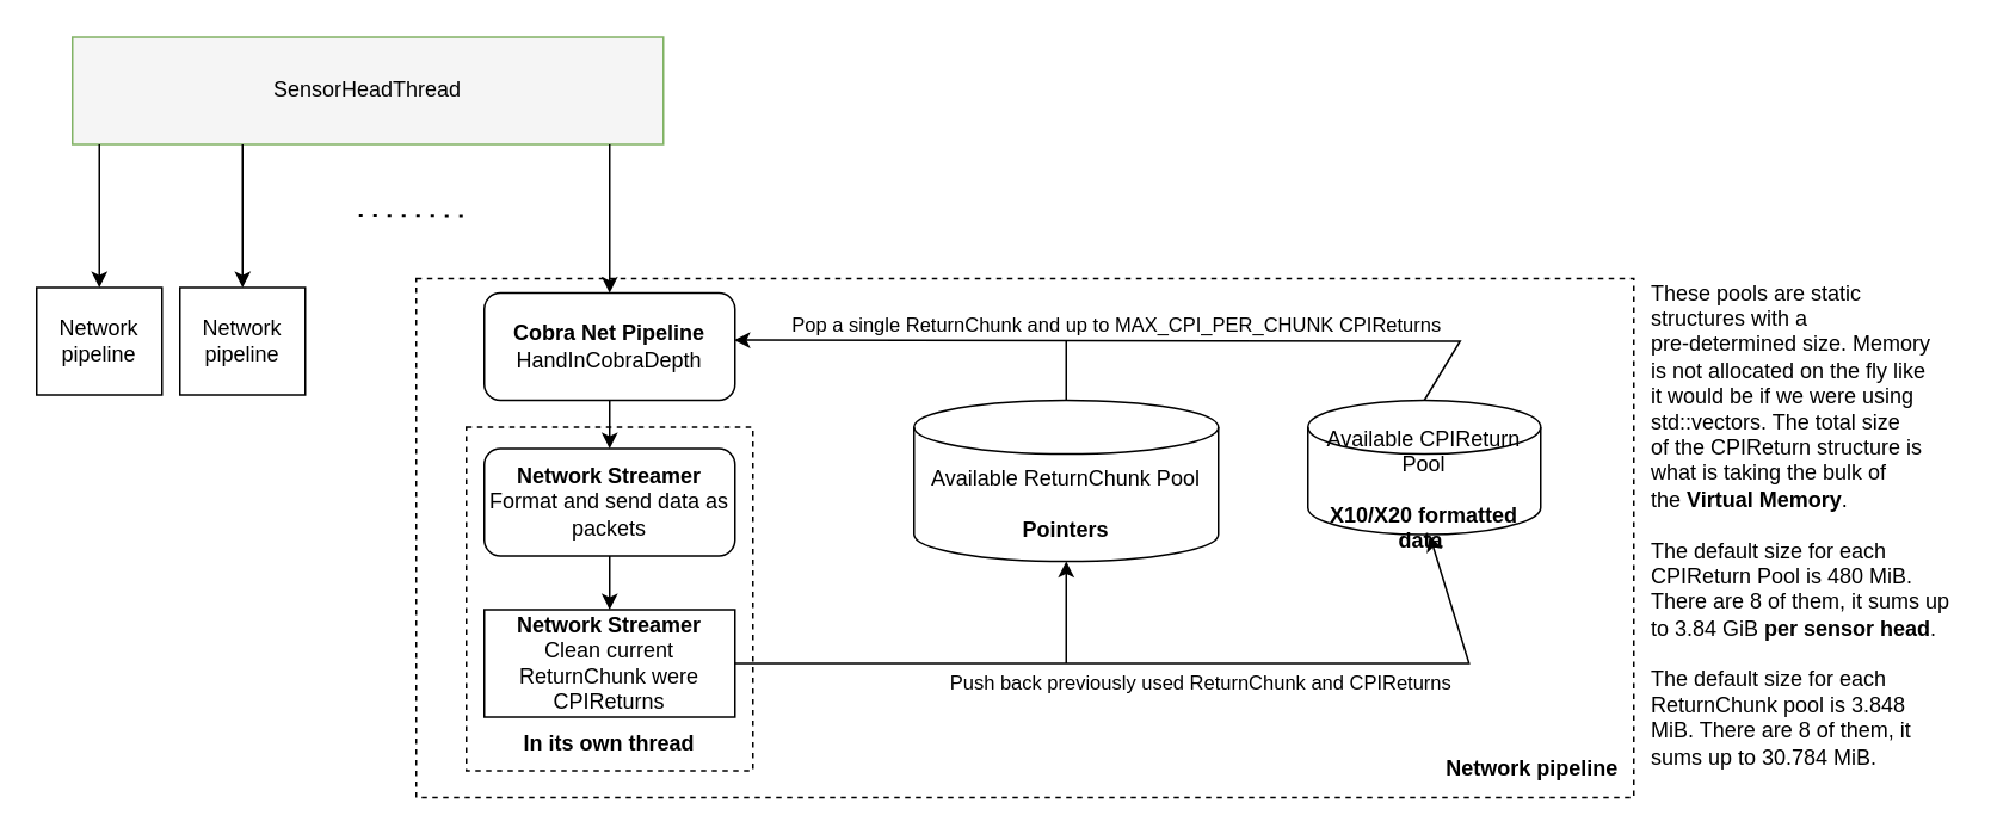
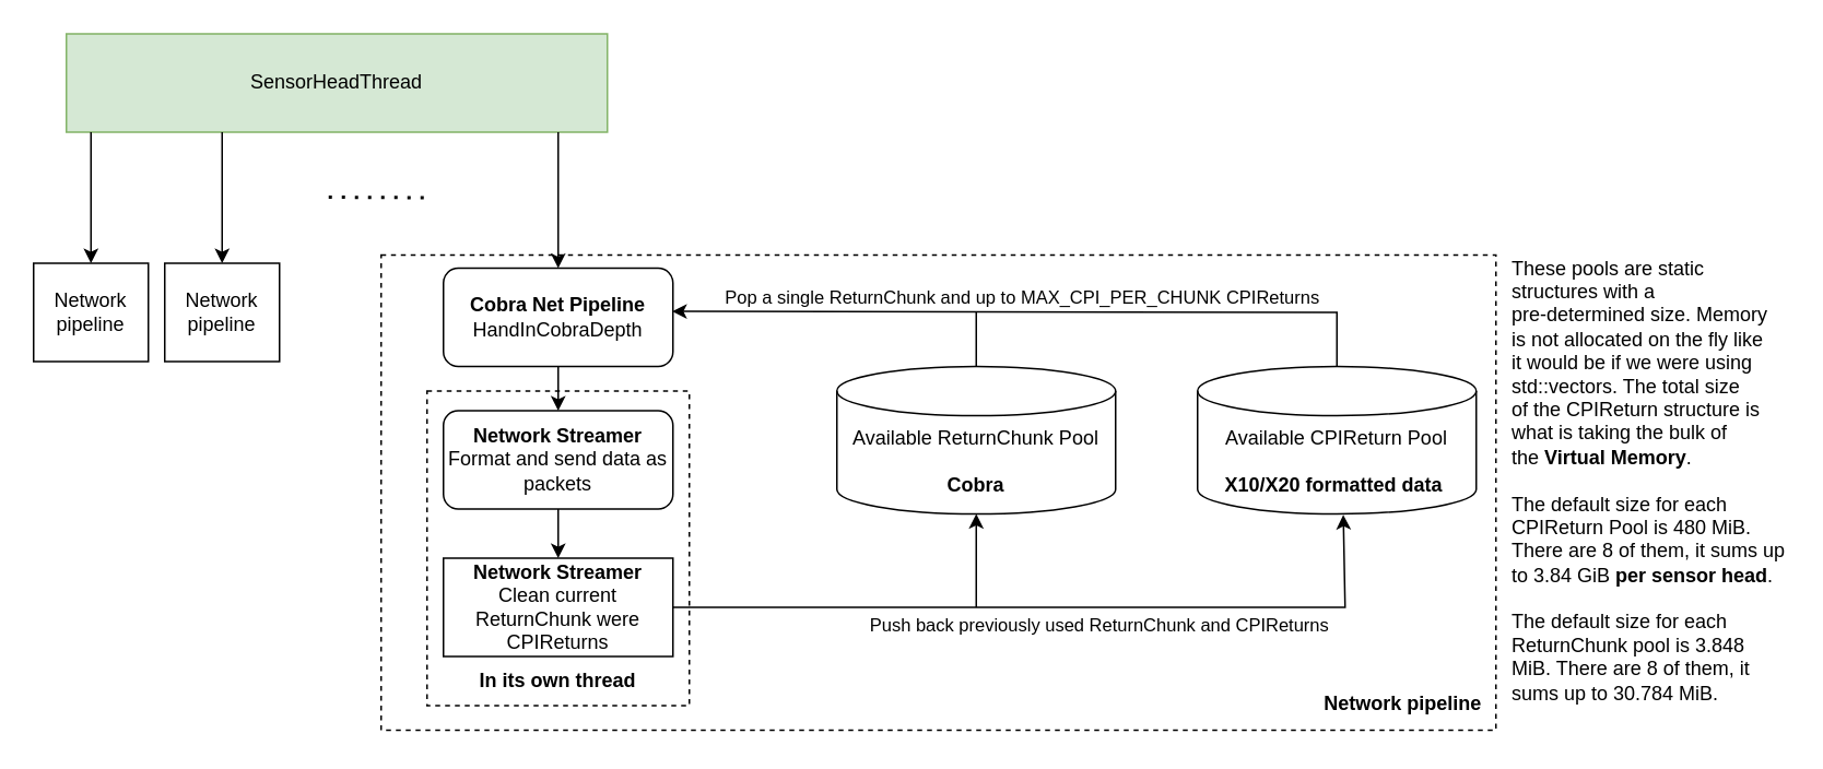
  <mxCell id="0" />
  <mxCell id="1" parent="0" />
  <mxCell id="2" value="" style="rounded=0;whiteSpace=wrap;html=1;fillColor=none;dashed=1;" parent="1" vertex="1"><mxGeometry x="232" y="155" width="680" height="290" as="geometry" /></mxCell>
- <mxCell id="3" value="Available ReturnChunk Pool&lt;br&gt;&lt;br&gt;&lt;b&gt;Pointers&lt;/b&gt;" style="shape=cylinder3;whiteSpace=wrap;html=1;boundedLbl=1;backgroundOutline=1;size=15;" parent="1" vertex="1"><mxGeometry x="510" y="223" width="170" height="90" as="geometry" /></mxCell>
- <mxCell id="4" value="Available CPIReturn Pool&lt;br&gt;&lt;br&gt;&lt;b&gt;X10/X20 formatted data&lt;/b&gt;&amp;nbsp;" style="shape=cylinder3;whiteSpace=wrap;html=1;boundedLbl=1;backgroundOutline=1;size=15;" parent="1" vertex="1"><mxGeometry x="730" y="223" width="130" height="75" as="geometry" /></mxCell>
- <mxCell id="5" value="SensorHeadThread" style="rounded=0;whiteSpace=wrap;html=1;fillColor=#f5f5f5;strokeColor=#82b366;" parent="1" vertex="1"><mxGeometry x="40" y="20" width="330" height="60" as="geometry" /></mxCell>
+ <mxCell id="3" value="Available ReturnChunk Pool&lt;br&gt;&lt;br&gt;&lt;b&gt;Cobra&lt;/b&gt;" style="shape=cylinder3;whiteSpace=wrap;html=1;boundedLbl=1;backgroundOutline=1;size=15;" parent="1" vertex="1"><mxGeometry x="510" y="223" width="170" height="90" as="geometry" /></mxCell>
+ <mxCell id="4" value="Available CPIReturn Pool&lt;br&gt;&lt;br&gt;&lt;b&gt;X10/X20 formatted data&lt;/b&gt;&amp;nbsp;" style="shape=cylinder3;whiteSpace=wrap;html=1;boundedLbl=1;backgroundOutline=1;size=15;" parent="1" vertex="1"><mxGeometry x="730" y="223" width="170" height="90" as="geometry" /></mxCell>
+ <mxCell id="5" value="SensorHeadThread" style="rounded=0;whiteSpace=wrap;html=1;fillColor=#d5e8d4;strokeColor=#82b366;" parent="1" vertex="1"><mxGeometry x="40" y="20" width="330" height="60" as="geometry" /></mxCell>
  <mxCell id="6" value="" style="endArrow=classic;html=1;rounded=0;exitX=0.121;exitY=1.05;exitDx=0;exitDy=0;exitPerimeter=0;" parent="1" edge="1"><mxGeometry width="50" height="50" relative="1" as="geometry"><mxPoint x="55" y="80" as="sourcePoint" /><mxPoint x="55" y="160" as="targetPoint" /></mxGeometry></mxCell>
  <mxCell id="7" value="" style="endArrow=none;dashed=1;html=1;dashPattern=1 3;strokeWidth=2;rounded=0;" parent="1" edge="1"><mxGeometry width="50" height="50" relative="1" as="geometry"><mxPoint x="200" y="119.66" as="sourcePoint" /><mxPoint x="260" y="120" as="targetPoint" /><Array as="points"><mxPoint x="200" y="119.66" /></Array></mxGeometry></mxCell>
  <mxCell id="8" value="&lt;b&gt;Cobra Net Pipeline&lt;/b&gt;&lt;br&gt;HandInCobraDepth" style="whiteSpace=wrap;html=1;rounded=1;" parent="1" vertex="1"><mxGeometry x="270" y="163" width="140" height="60" as="geometry" /></mxCell>
  <mxCell id="9" value="" style="endArrow=classic;html=1;rounded=0;exitX=0.121;exitY=1.05;exitDx=0;exitDy=0;exitPerimeter=0;entryX=0.5;entryY=0;entryDx=0;entryDy=0;" parent="1" target="8" edge="1"><mxGeometry width="50" height="50" relative="1" as="geometry"><mxPoint x="340" y="80" as="sourcePoint" /><mxPoint x="340" y="160" as="targetPoint" /></mxGeometry></mxCell>
  <mxCell id="10" value="" style="endArrow=classic;html=1;rounded=0;exitX=0.121;exitY=1.05;exitDx=0;exitDy=0;exitPerimeter=0;" parent="1" edge="1"><mxGeometry width="50" height="50" relative="1" as="geometry"><mxPoint x="135" y="80" as="sourcePoint" /><mxPoint x="135" y="160" as="targetPoint" /></mxGeometry></mxCell>
  <mxCell id="11" value="&lt;b&gt;Network Streamer&lt;/b&gt;&lt;br&gt;Format and send data as packets" style="whiteSpace=wrap;html=1;rounded=1;" parent="1" vertex="1"><mxGeometry x="270" y="250" width="140" height="60" as="geometry" /></mxCell>
  <mxCell id="12" value="Network pipeline" style="rounded=0;whiteSpace=wrap;html=1;" parent="1" vertex="1"><mxGeometry x="20" y="160" width="70" height="60" as="geometry" /></mxCell>
  <mxCell id="13" value="Network pipeline" style="rounded=0;whiteSpace=wrap;html=1;" parent="1" vertex="1"><mxGeometry x="100" y="160" width="70" height="60" as="geometry" /></mxCell>
  <mxCell id="14" value="" style="endArrow=classic;html=1;rounded=0;exitX=0.5;exitY=1;exitDx=0;exitDy=0;entryX=0.5;entryY=0;entryDx=0;entryDy=0;" parent="1" source="8" target="11" edge="1"><mxGeometry width="50" height="50" relative="1" as="geometry"><mxPoint x="160" y="400" as="sourcePoint" /><mxPoint x="210" y="350" as="targetPoint" /></mxGeometry></mxCell>
  <mxCell id="15" value="" style="endArrow=classic;html=1;rounded=0;entryX=0.996;entryY=0.44;entryDx=0;entryDy=0;entryPerimeter=0;exitX=0.5;exitY=0;exitDx=0;exitDy=0;exitPerimeter=0;" parent="1" source="4" target="8" edge="1"><mxGeometry width="50" height="50" relative="1" as="geometry"><mxPoint x="810" y="190" as="sourcePoint" /><mxPoint x="530" y="400" as="targetPoint" /><Array as="points"><mxPoint x="815" y="190" /></Array></mxGeometry></mxCell>
  <mxCell id="16" value="Pop a single ReturnChunk and up to MAX_CPI_PER_CHUNK CPIReturns" style="edgeLabel;html=1;align=center;verticalAlign=middle;resizable=0;points=[];" parent="15" vertex="1" connectable="0"><mxGeometry x="0.77" y="-1" relative="1" as="geometry"><mxPoint x="162" y="-8" as="offset" /></mxGeometry></mxCell>
  <mxCell id="17" value="" style="endArrow=none;html=1;rounded=0;exitX=0.5;exitY=0;exitDx=0;exitDy=0;exitPerimeter=0;" parent="1" source="3" edge="1"><mxGeometry width="50" height="50" relative="1" as="geometry"><mxPoint x="660" y="140" as="sourcePoint" /><mxPoint x="595" y="190" as="targetPoint" /></mxGeometry></mxCell>
  <mxCell id="18" value="&lt;b&gt;Network Streamer&lt;/b&gt;&lt;br&gt;Clean current ReturnChunk were CPIReturns" style="rounded=0;whiteSpace=wrap;html=1;" parent="1" vertex="1"><mxGeometry x="270" y="340" width="140" height="60" as="geometry" /></mxCell>
  <mxCell id="19" value="" style="endArrow=classic;html=1;rounded=0;exitX=0.5;exitY=1;exitDx=0;exitDy=0;entryX=0.5;entryY=0;entryDx=0;entryDy=0;" parent="1" source="11" target="18" edge="1"><mxGeometry width="50" height="50" relative="1" as="geometry"><mxPoint x="440" y="380" as="sourcePoint" /><mxPoint x="490" y="330" as="targetPoint" /></mxGeometry></mxCell>
  <mxCell id="20" value="" style="endArrow=classic;html=1;rounded=0;exitX=1;exitY=0.5;exitDx=0;exitDy=0;entryX=0.523;entryY=1.006;entryDx=0;entryDy=0;entryPerimeter=0;" parent="1" source="18" target="4" edge="1"><mxGeometry width="50" height="50" relative="1" as="geometry"><mxPoint x="460" y="390" as="sourcePoint" /><mxPoint x="510" y="340" as="targetPoint" /><Array as="points"><mxPoint x="820" y="370" /></Array></mxGeometry></mxCell>
  <mxCell id="21" value="" style="endArrow=classic;html=1;rounded=0;entryX=0.5;entryY=1;entryDx=0;entryDy=0;entryPerimeter=0;" parent="1" target="3" edge="1"><mxGeometry width="50" height="50" relative="1" as="geometry"><mxPoint x="595" y="370" as="sourcePoint" /><mxPoint x="580" y="320" as="targetPoint" /></mxGeometry></mxCell>
  <mxCell id="22" value="Push back previously used ReturnChunk and CPIReturns" style="edgeLabel;html=1;align=center;verticalAlign=middle;resizable=0;points=[];" parent="1" vertex="1" connectable="0"><mxGeometry x="669.995" y="380.002" as="geometry" /></mxCell>
  <mxCell id="23" value="&lt;b&gt;Network pipeline&lt;/b&gt;" style="text;html=1;strokeColor=none;fillColor=none;align=center;verticalAlign=middle;whiteSpace=wrap;rounded=0;dashed=1;" parent="1" vertex="1"><mxGeometry x="798" y="414" width="115" height="30" as="geometry" /></mxCell>
  <mxCell id="24" value="" style="rounded=0;whiteSpace=wrap;html=1;dashed=1;fillColor=none;" parent="1" vertex="1"><mxGeometry x="260" y="238" width="160" height="192" as="geometry" /></mxCell>
  <mxCell id="25" value="&lt;b&gt;In its own thread&lt;/b&gt;" style="text;html=1;strokeColor=none;fillColor=none;align=center;verticalAlign=middle;whiteSpace=wrap;rounded=0;dashed=1;rotation=0;" parent="1" vertex="1"><mxGeometry x="280" y="400" width="120" height="30" as="geometry" /></mxCell>
  <mxCell id="26" value="&lt;div style=&quot;&quot;&gt;&lt;span style=&quot;background-color: initial;&quot;&gt;These pools are static&lt;/span&gt;&lt;/div&gt;&lt;div style=&quot;&quot;&gt;&lt;span style=&quot;background-color: initial;&quot;&gt;structures with a&lt;/span&gt;&lt;/div&gt;&lt;div style=&quot;&quot;&gt;&lt;span style=&quot;background-color: initial;&quot;&gt;pre-determined size. Memory&lt;/span&gt;&lt;/div&gt;&lt;div style=&quot;&quot;&gt;&lt;span style=&quot;background-color: initial;&quot;&gt;is not allocated on the fly like&lt;/span&gt;&lt;/div&gt;&lt;div style=&quot;&quot;&gt;&lt;span style=&quot;background-color: initial;&quot;&gt;it would be if we were using&lt;/span&gt;&lt;/div&gt;&lt;div style=&quot;&quot;&gt;&lt;span style=&quot;background-color: initial;&quot;&gt;std::vectors. The total size&lt;/span&gt;&lt;/div&gt;&lt;div style=&quot;&quot;&gt;&lt;span style=&quot;background-color: initial;&quot;&gt;of the CPIReturn structure is what is taking the bulk of&lt;/span&gt;&lt;/div&gt;&lt;div style=&quot;&quot;&gt;&lt;span style=&quot;background-color: initial;&quot;&gt;the &lt;/span&gt;&lt;b style=&quot;background-color: initial;&quot;&gt;Virtual Memory&lt;/b&gt;&lt;span style=&quot;background-color: initial;&quot;&gt;.&lt;br&gt;&lt;br&gt;The default size for each CPIReturn Pool is 480 MiB. There are 8 of them, it sums up to 3.84 GiB &lt;b&gt;per sensor head&lt;/b&gt;.&lt;/span&gt;&lt;/div&gt;&lt;div style=&quot;&quot;&gt;&lt;span style=&quot;background-color: initial;&quot;&gt;&lt;br&gt;&lt;/span&gt;&lt;/div&gt;&lt;div style=&quot;&quot;&gt;&lt;span style=&quot;background-color: initial;&quot;&gt;The default size for each ReturnChunk pool is 3.848 MiB. There are 8 of them, it sums up to 30.784 MiB.&lt;/span&gt;&lt;/div&gt;&lt;div style=&quot;&quot;&gt;&lt;span style=&quot;background-color: initial;&quot;&gt;&lt;br&gt;&lt;/span&gt;&lt;/div&gt;" style="text;html=1;strokeColor=none;fillColor=none;align=left;verticalAlign=middle;whiteSpace=wrap;rounded=0;dashed=1;" parent="1" vertex="1"><mxGeometry x="920" y="153.37" width="170" height="293.25" as="geometry" /></mxCell>
